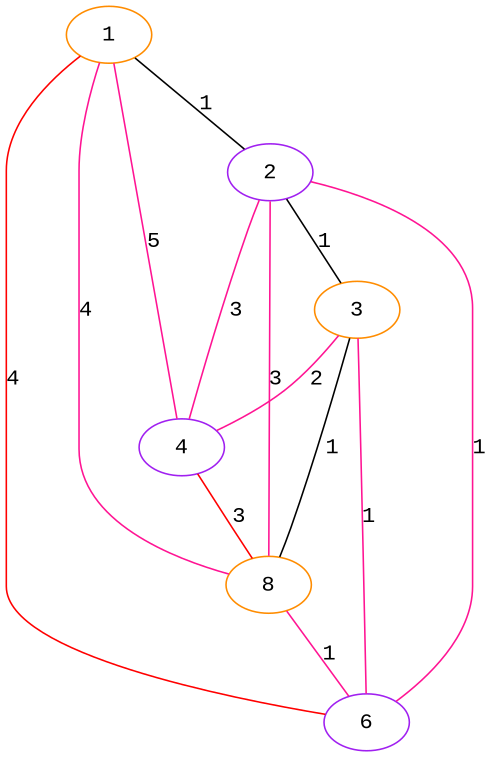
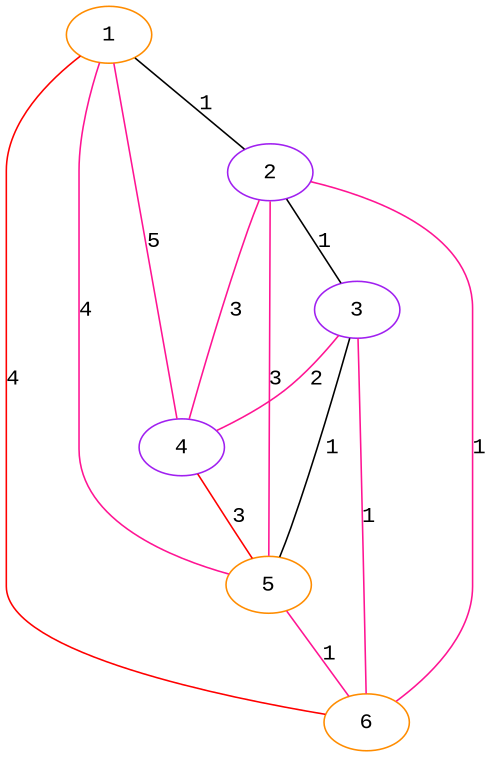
  graph {
    fontname="Liberation Mono"
    node [color=darkorange fontname="Liberation Mono"]
    edge [color=deeppink fontname="Liberation Mono"]
    1
-   5 [label=8]
+   5
    4 [color=purple]
-   6 [color=purple]
+   6
    2 [color=purple]
-   3
+   3 [color=purple]
    1 -- 5 [label=4]
    1 -- 4 [label=5]
    1 -- 6 [color=red label=4]
    1 -- 2 [color=black label=1]
    5 -- 6 [label=1]
    4 -- 5 [color=red label=3]
    2 -- 5 [label=3]
    2 -- 4 [label=3]
    2 -- 6 [label=1]
    2 -- 3 [color=black label=1]
    3 -- 5 [color=black label=1]
    3 -- 4 [label=2]
    3 -- 6 [label=1]
  }
